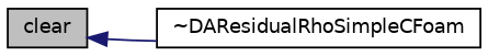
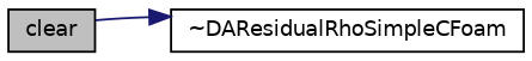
  digraph {
    rankdir=LR
    node [color=black fontname=Helvetica fontsize=10 shape=record]
    n1 [fillcolor=grey75 fontcolor=black height=0.2 label=clear style=filled width=0.4]
    n2 [height=0.2 label="~DAResidualRhoSimpleCFoam" width=0.4]
-   n1 -> n2 [color=midnightblue dir=back fontname=Helvetica fontsize=10 labelfontname=Helvetica labelfontsize=10 style=solid]
+   n2 -> n1 [color=midnightblue dir=back fontname=Helvetica fontsize=10 labelfontname=Helvetica labelfontsize=10 style=solid]
  }
